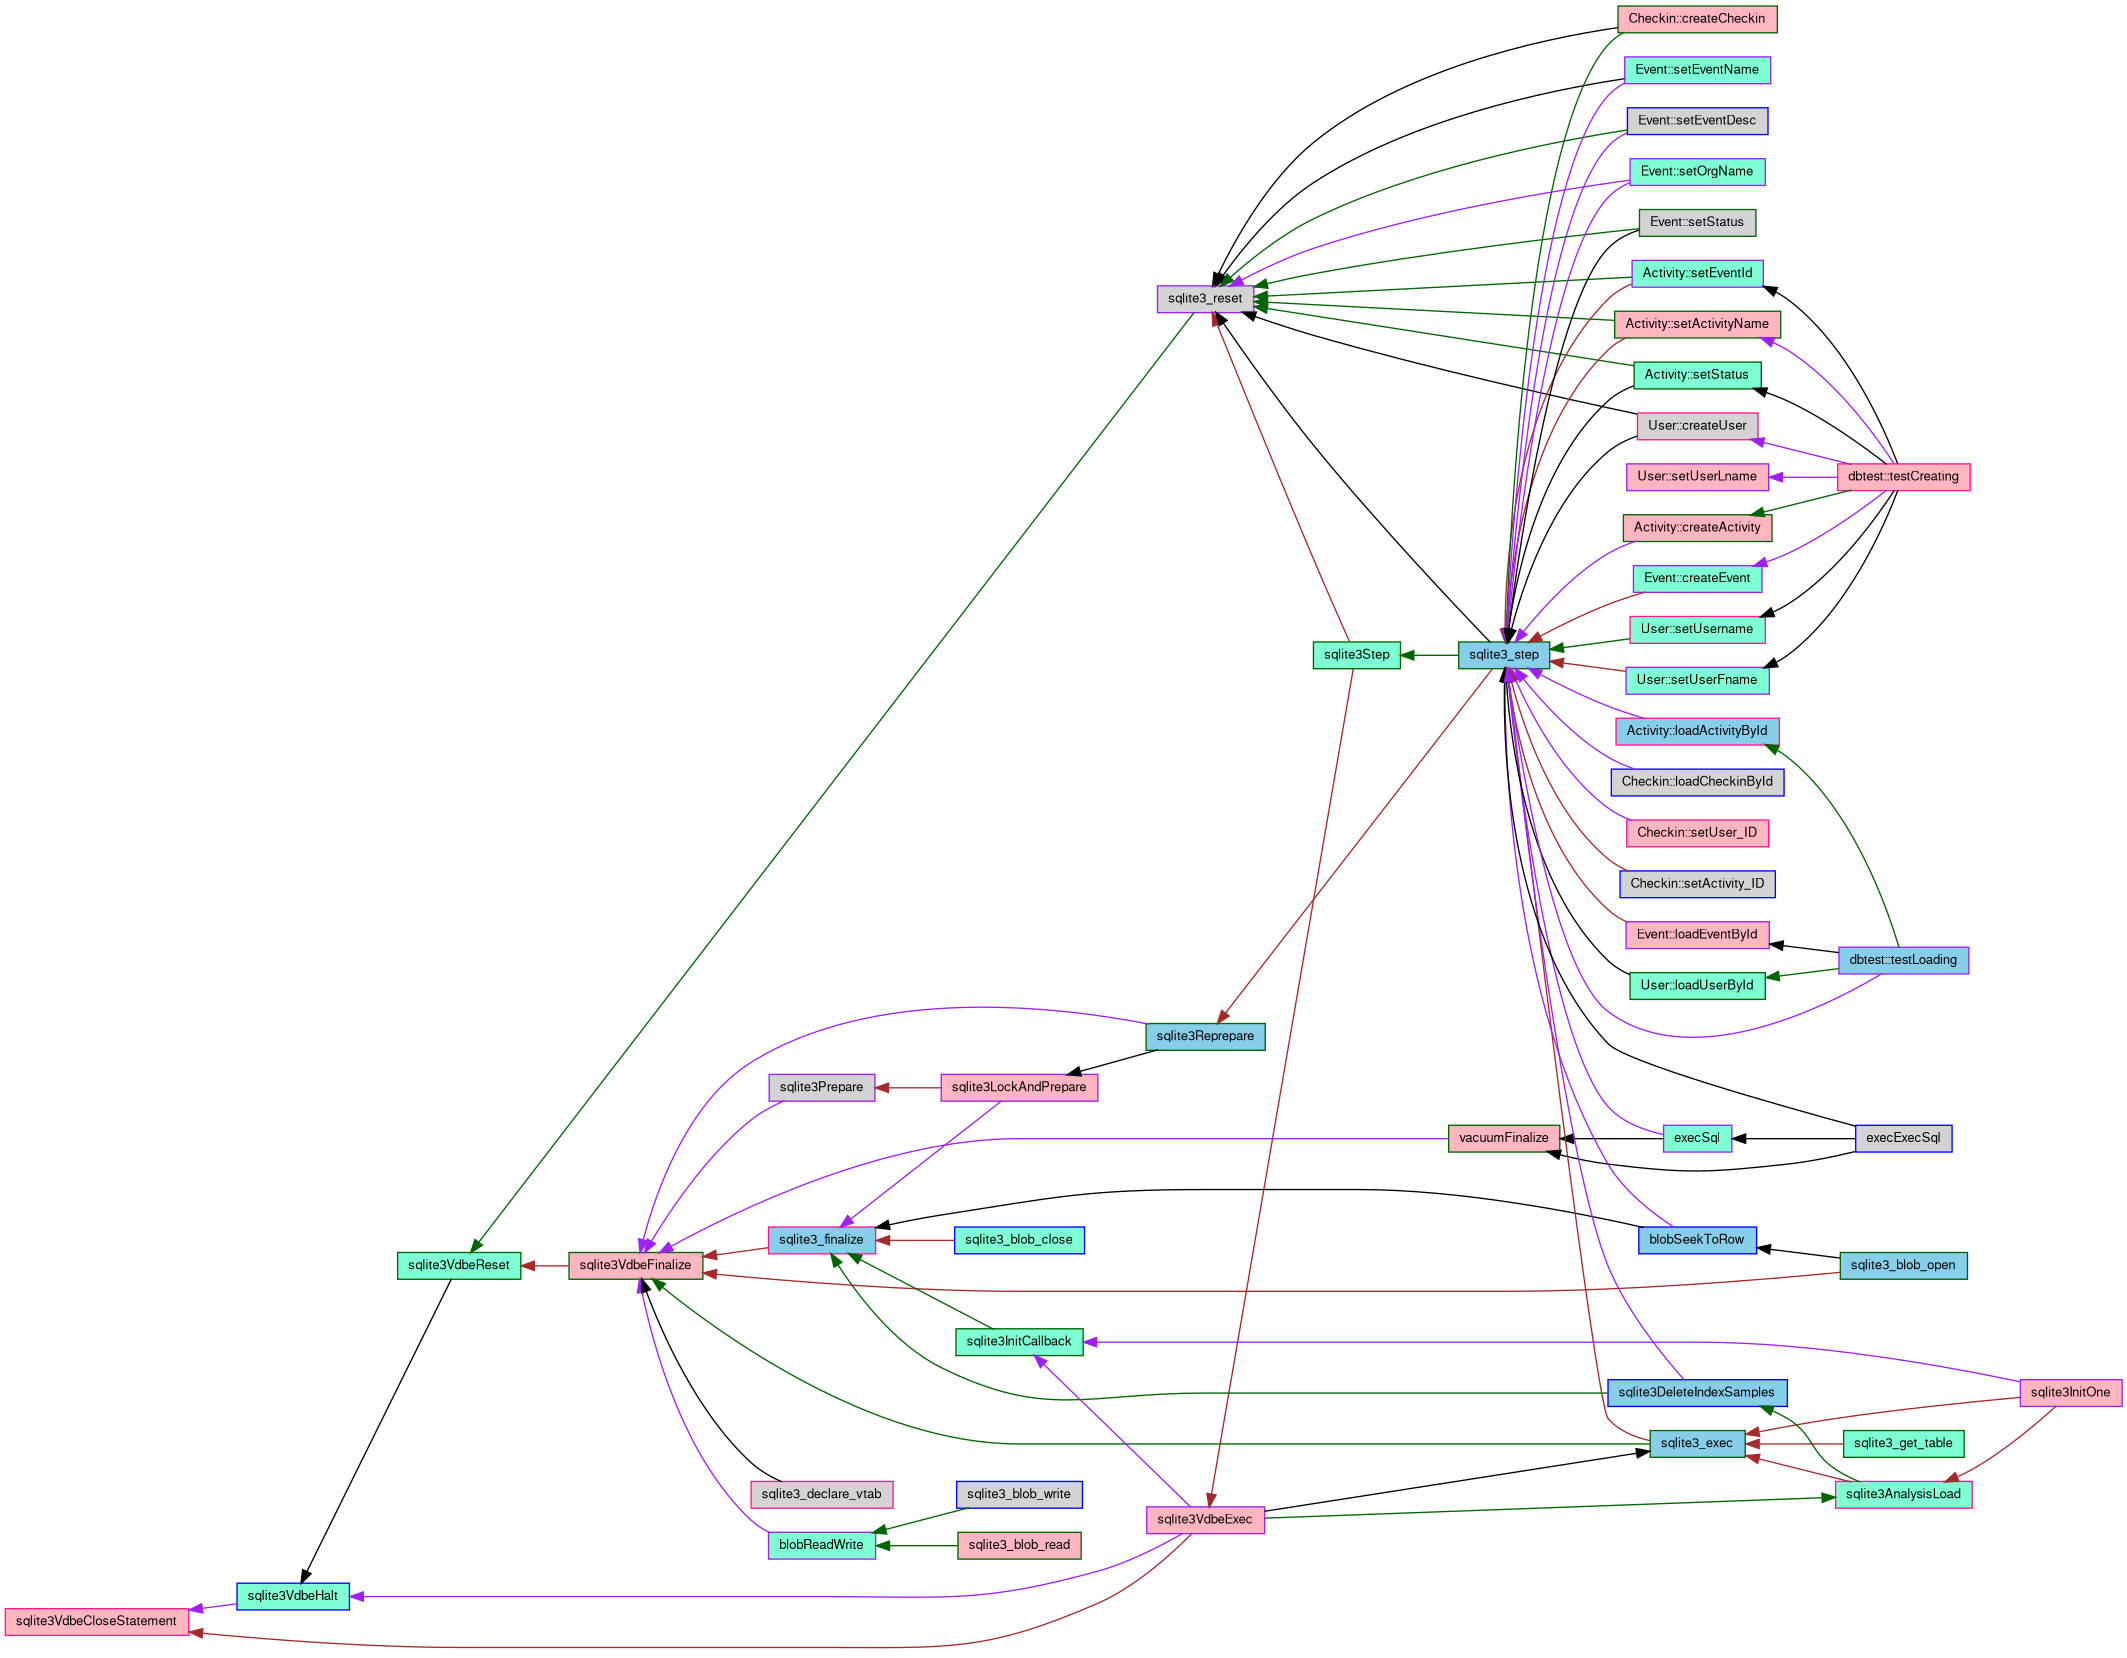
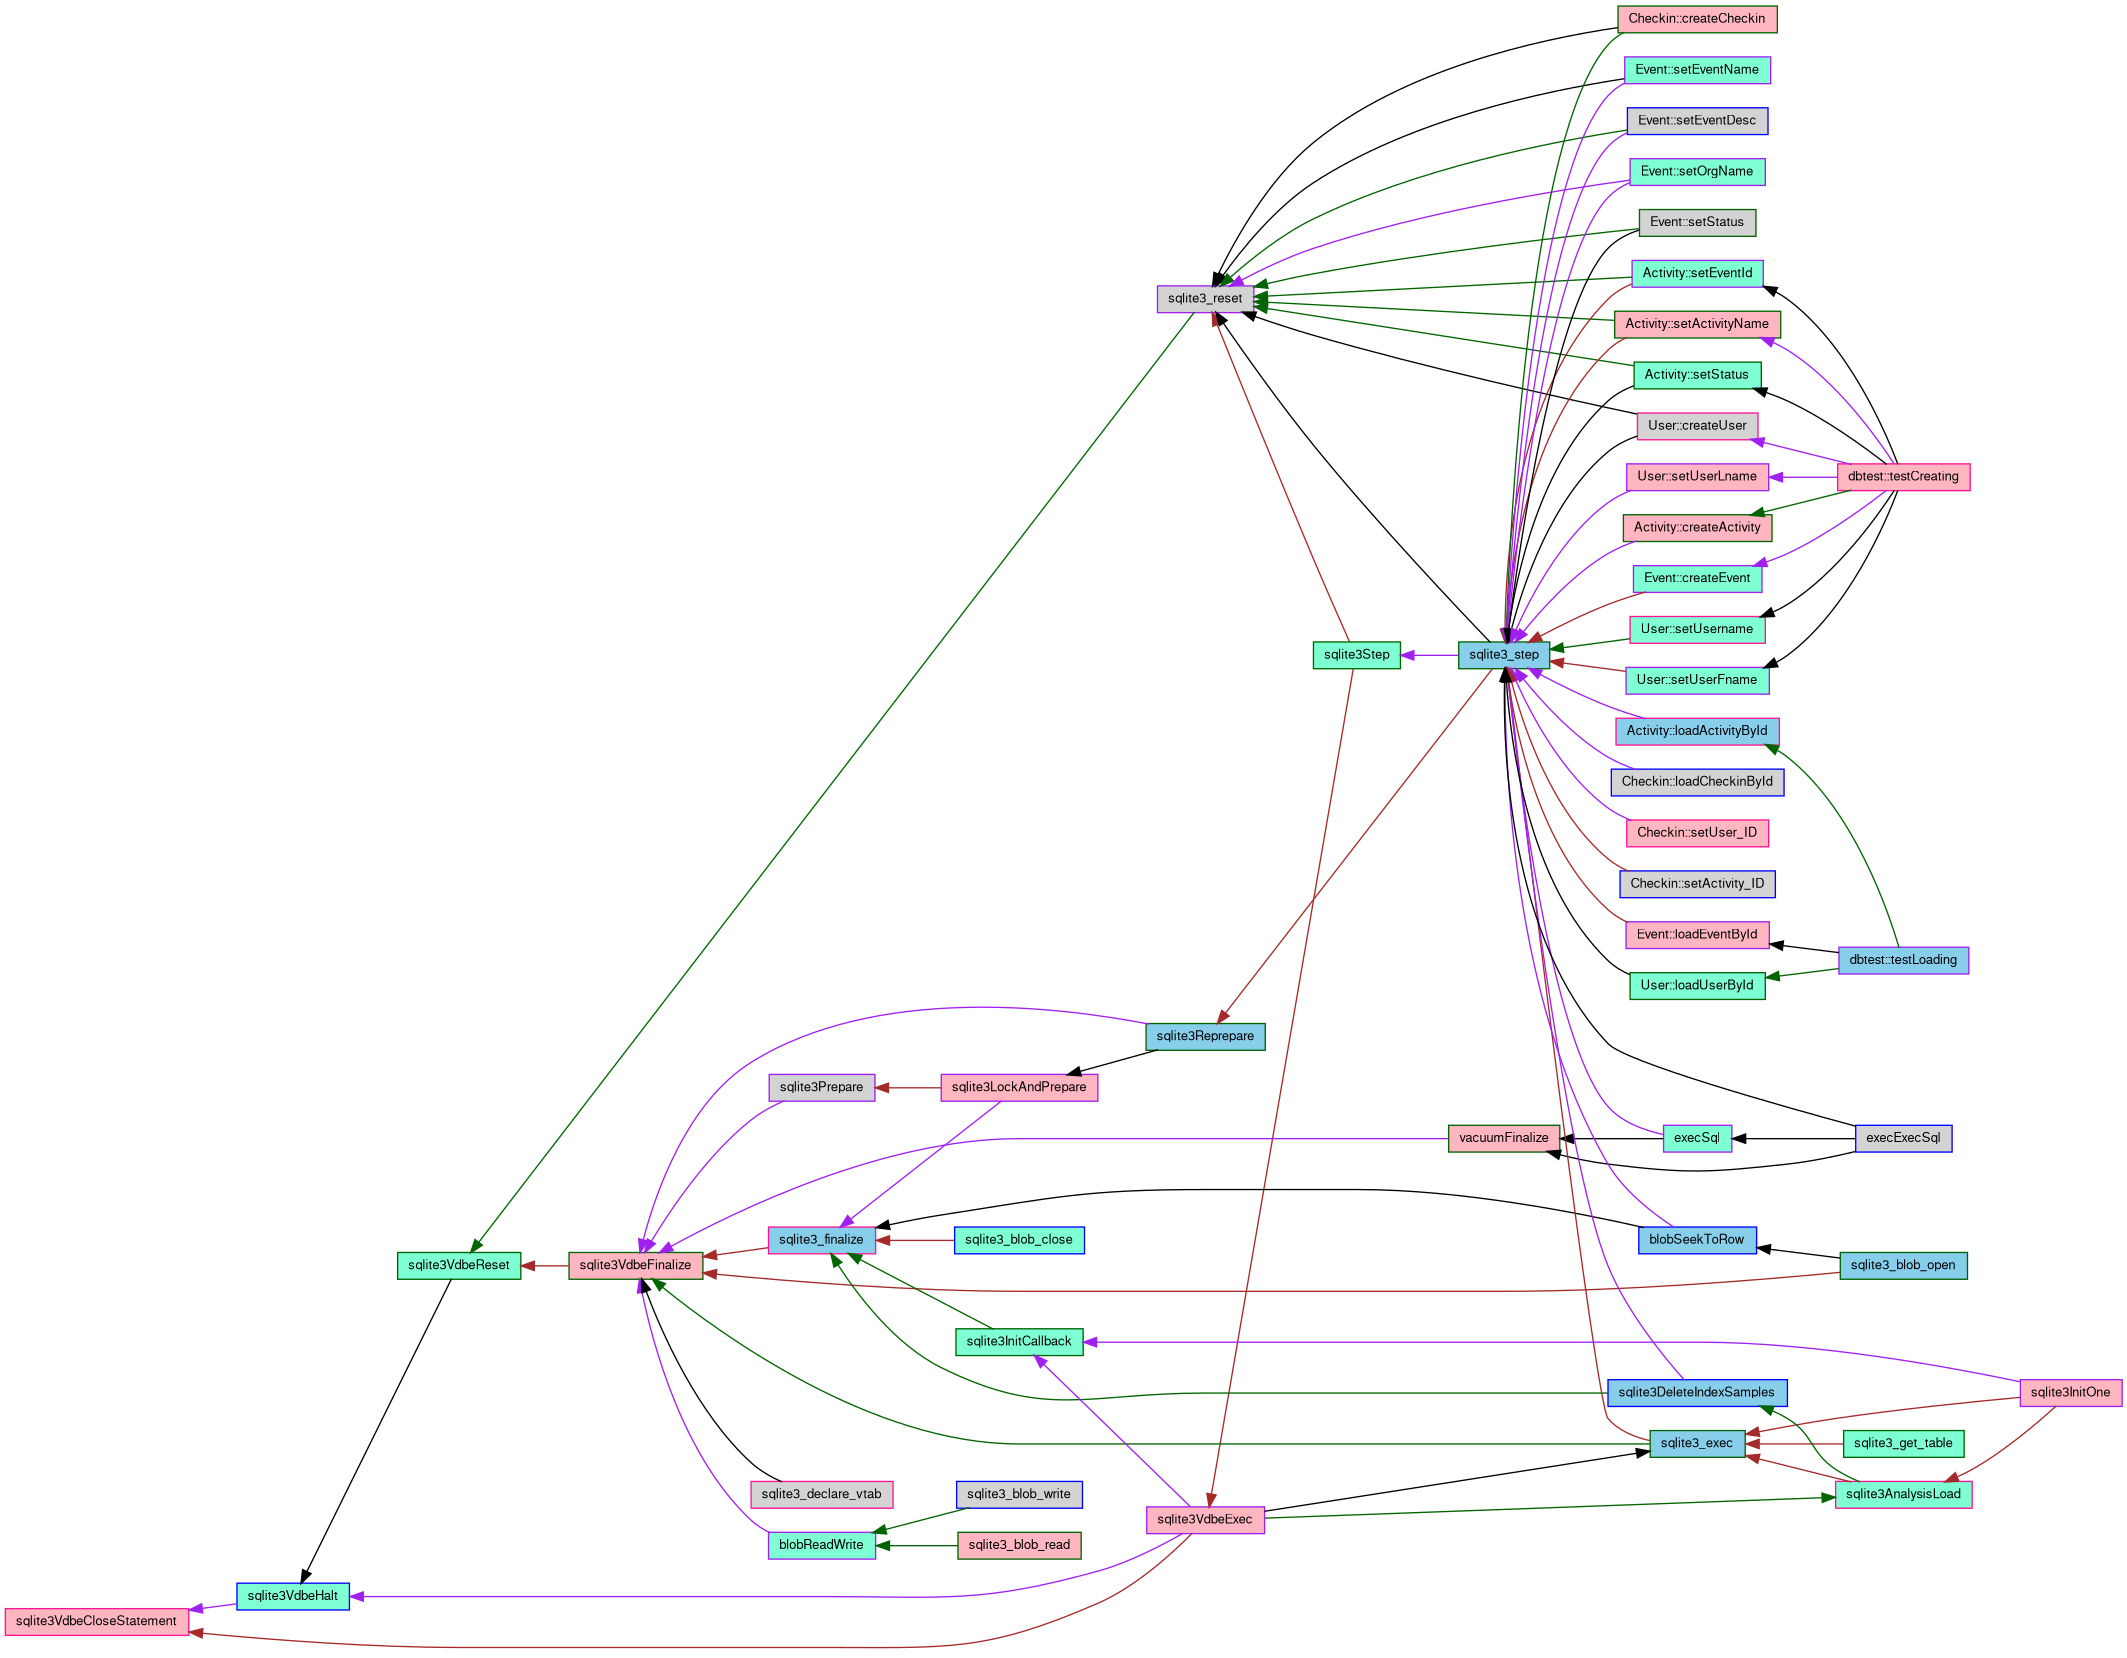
  digraph {
    rankdir=LR
    node [color=darkgreen fillcolor=aquamarine fontname=FreeSans fontsize=10 shape=record style=filled]
    edge [color=purple dir=back fontname=FreeSans fontsize=10 labelfontname=FreeSans labelfontsize=10 style=solid]
    n1 [color=deeppink fillcolor=lightpink fontcolor=black height=0.2 label=sqlite3VdbeCloseStatement width=0.4]
    n2 [color=blue height=0.2 label=sqlite3VdbeHalt width=0.4]
    n3 [color=purple fillcolor=lightpink height=0.2 label=sqlite3VdbeExec width=0.4]
    n4 [height=0.2 label=sqlite3VdbeReset width=0.4]
    n5 [height=0.2 label=sqlite3Step width=0.4]
    n6 [fillcolor=lightpink height=0.2 label=sqlite3VdbeFinalize width=0.4]
    n7 [color=purple fillcolor=lightgrey height=0.2 label=sqlite3_reset width=0.4]
    n8 [color=deeppink fillcolor=skyblue height=0.2 label=sqlite3_finalize width=0.4]
    n9 [fillcolor=skyblue height=0.2 label=sqlite3_blob_open width=0.4]
    n10 [fillcolor=skyblue height=0.2 label=sqlite3_exec width=0.4]
    n11 [fillcolor=skyblue height=0.2 label=sqlite3Reprepare width=0.4]
    n12 [color=purple height=0.2 label=blobReadWrite width=0.4]
    n13 [color=purple fillcolor=lightgrey height=0.2 label=sqlite3Prepare width=0.4]
    n14 [fillcolor=lightpink height=0.2 label=vacuumFinalize width=0.4]
    n15 [color=deeppink fillcolor=lightgrey height=0.2 label=sqlite3_declare_vtab width=0.4]
    n16 [fillcolor=skyblue height=0.2 label=sqlite3_step width=0.4]
    n17 [color=purple height=0.2 label="Activity::setEventId" width=0.4]
    n18 [fillcolor=lightpink height=0.2 label="Activity::setActivityName" width=0.4]
    n19 [height=0.2 label="Activity::setStatus" width=0.4]
    n20 [fillcolor=lightpink height=0.2 label="Checkin::createCheckin" width=0.4]
    n21 [color=purple height=0.2 label="Event::setEventName" width=0.4]
    n22 [color=blue fillcolor=lightgrey height=0.2 label="Event::setEventDesc" width=0.4]
    n23 [color=purple height=0.2 label="Event::setOrgName" width=0.4]
    n24 [fillcolor=lightgrey height=0.2 label="Event::setStatus" width=0.4]
    n25 [color=deeppink fillcolor=lightgrey height=0.2 label="User::createUser" width=0.4]
    n26 [color=blue fillcolor=skyblue height=0.2 label=blobSeekToRow width=0.4]
    n27 [color=blue height=0.2 label=sqlite3_blob_close width=0.4]
    n28 [color=blue fillcolor=skyblue height=0.2 label=sqlite3DeleteIndexSamples width=0.4]
    n29 [height=0.2 label=sqlite3InitCallback width=0.4]
    n30 [color=purple fillcolor=lightpink height=0.2 label=sqlite3LockAndPrepare width=0.4]
    n31 [color=deeppink height=0.2 label=sqlite3AnalysisLoad width=0.4]
    n32 [color=purple fillcolor=lightpink height=0.2 label=sqlite3InitOne width=0.4]
    n33 [height=0.2 label=sqlite3_get_table width=0.4]
    n34 [fillcolor=lightpink height=0.2 label=sqlite3_blob_read width=0.4]
    n35 [color=blue fillcolor=lightgrey height=0.2 label=sqlite3_blob_write width=0.4]
    n36 [color=purple height=0.2 label=execSql width=0.4]
    n37 [color=blue fillcolor=lightgrey height=0.2 label=execExecSql width=0.4]
    n38 [fillcolor=lightpink height=0.2 label="Activity::createActivity" width=0.4]
    n39 [color=deeppink fillcolor=skyblue height=0.2 label="Activity::loadActivityById" width=0.4]
    n40 [color=blue fillcolor=lightgrey height=0.2 label="Checkin::loadCheckinById" width=0.4]
    n41 [color=deeppink fillcolor=lightpink height=0.2 label="Checkin::setUser_ID" width=0.4]
    n42 [color=blue fillcolor=lightgrey height=0.2 label="Checkin::setActivity_ID" width=0.4]
    n43 [color=purple height=0.2 label="Event::createEvent" width=0.4]
    n44 [color=purple fillcolor=lightpink height=0.2 label="Event::loadEventById" width=0.4]
    n45 [height=0.2 label="User::loadUserById" width=0.4]
    n46 [color=deeppink height=0.2 label="User::setUsername" width=0.4]
    n47 [color=purple height=0.2 label="User::setUserFname" width=0.4]
    n48 [color=purple fillcolor=lightpink height=0.2 label="User::setUserLname" width=0.4]
    n49 [color=deeppink fillcolor=lightpink height=0.2 label="dbtest::testCreating" width=0.4]
    n50 [color=purple fillcolor=skyblue height=0.2 label="dbtest::testLoading" width=0.4]
    n1 -> n2
    n1 -> n3 [color=brown]
    n2 -> n3
    n2 -> n4 [color=black]
    n3 -> n5 [color=brown]
    n4 -> n6 [color=brown]
    n4 -> n7 [color=darkgreen]
-   n5 -> n16 [color=darkgreen]
+   n5 -> n16
    n6 -> n8 [color=brown]
    n6 -> n9 [color=brown]
    n6 -> n10 [color=darkgreen]
    n6 -> n11
    n6 -> n12
    n6 -> n13
    n6 -> n14
    n6 -> n15 [color=black]
    n7 -> n5 [color=brown]
    n7 -> n16 [color=black]
    n7 -> n17 [color=darkgreen]
    n7 -> n18 [color=darkgreen]
    n7 -> n19 [color=darkgreen]
    n7 -> n20 [color=black]
    n7 -> n21 [color=black]
    n7 -> n22 [color=darkgreen]
    n7 -> n23
    n7 -> n24 [color=darkgreen]
    n7 -> n25 [color=black]
    n8 -> n26 [color=black]
    n8 -> n27 [color=brown]
    n8 -> n28 [color=darkgreen]
    n8 -> n29 [color=darkgreen]
    n8 -> n30
    n10 -> n3 [color=black]
    n10 -> n31 [color=brown]
    n10 -> n32 [color=brown]
    n10 -> n33 [color=brown]
    n11 -> n16 [color=brown]
    n12 -> n34 [color=darkgreen]
    n12 -> n35 [color=darkgreen]
    n13 -> n30 [color=brown]
    n14 -> n36 [color=black]
    n14 -> n37 [color=black]
    n16 -> n10 [color=brown]
    n16 -> n17 [color=brown]
    n16 -> n18 [color=brown]
    n16 -> n19 [color=black]
    n16 -> n20 [color=darkgreen]
    n16 -> n21
    n16 -> n22
    n16 -> n23
    n16 -> n24 [color=black]
    n16 -> n25 [color=black]
    n16 -> n26
    n16 -> n28
    n16 -> n36
    n16 -> n37 [color=black]
    n16 -> n38
    n16 -> n39
    n16 -> n40
    n16 -> n41
    n16 -> n42 [color=brown]
    n16 -> n43 [color=brown]
    n16 -> n44 [color=brown]
    n16 -> n45 [color=black]
    n16 -> n46 [color=darkgreen]
    n16 -> n47 [color=brown]
-   n16 -> n50
+   n16 -> n48
    n17 -> n49 [color=black]
    n18 -> n49
    n19 -> n49 [color=black]
    n25 -> n49
    n26 -> n9 [color=black]
    n28 -> n31 [color=darkgreen]
    n29 -> n3
    n29 -> n32
    n30 -> n11 [color=black]
    n31 -> n3 [color=darkgreen]
    n31 -> n32 [color=brown]
    n36 -> n37 [color=black]
    n38 -> n49 [color=darkgreen]
    n39 -> n50 [color=darkgreen]
    n43 -> n49
    n44 -> n50 [color=black]
    n45 -> n50 [color=darkgreen]
    n46 -> n49 [color=black]
    n47 -> n49 [color=black]
    n48 -> n49
  }
